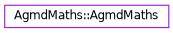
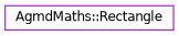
  digraph {
    rankdir=LR
-   n1 [color=purple fillcolor=white fontname=Helvetica fontsize=10 height=0.2 label="AgmdMaths::AgmdMaths" shape=record style=filled width=0.4]
+   n1 [color=purple fillcolor=white fontname=Helvetica fontsize=10 height=0.2 label="AgmdMaths::Rectangle" shape=record style=filled width=0.4]
  }
